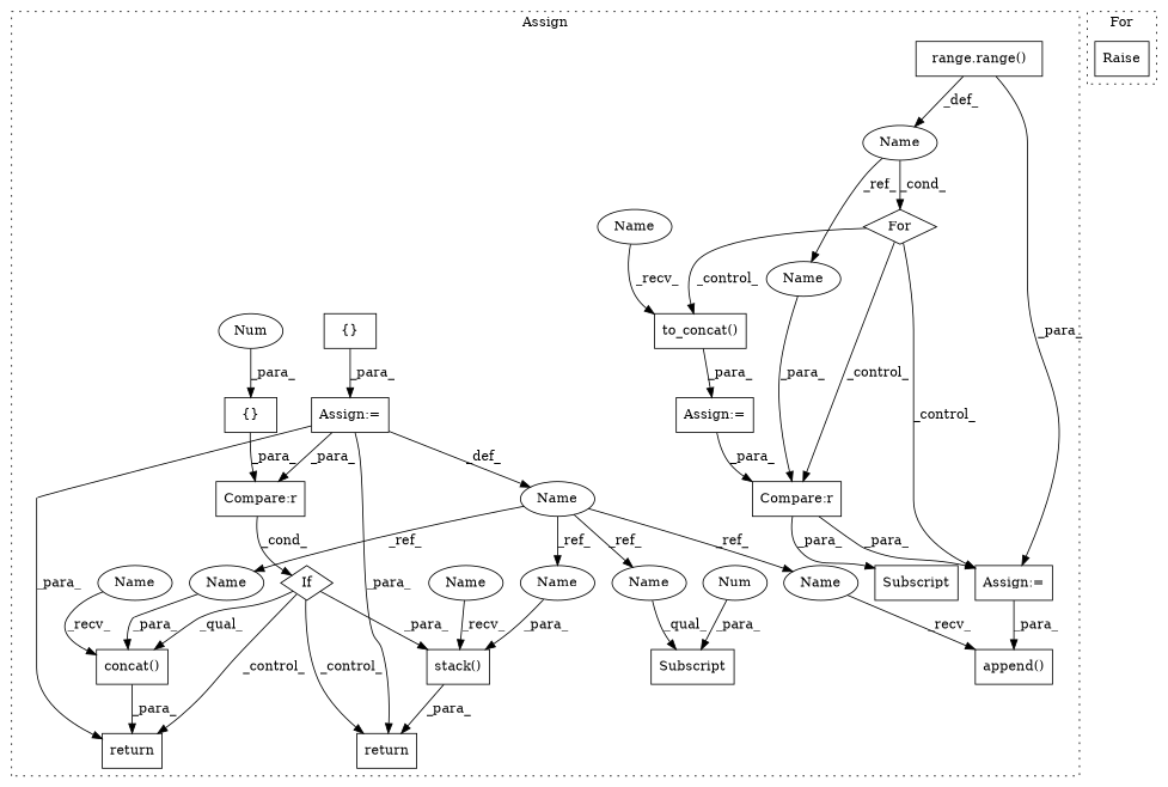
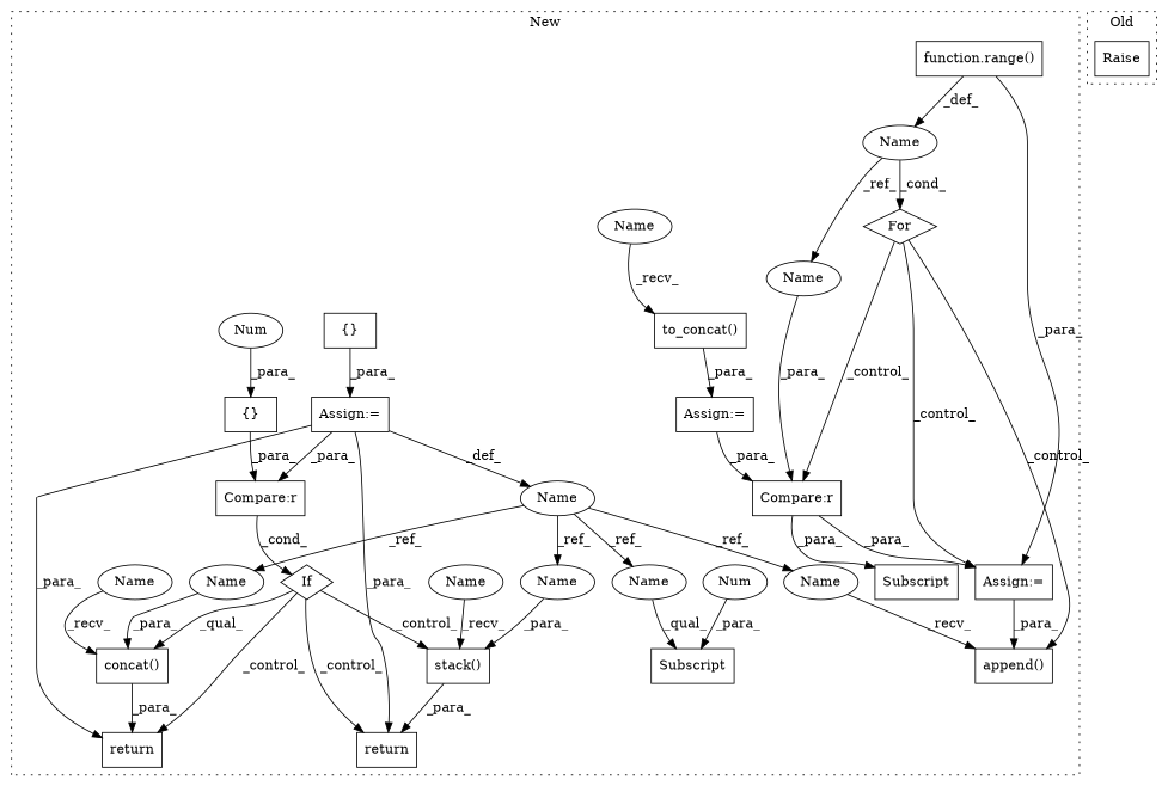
  digraph {
    node [a=87 l=3 s=34005 shape=box]
    n1 [a=75 l="9,9" label="stack()" s="34091,34103"]
    n2 [a=93 l=7 label=return s=34084]
    n3 [label=Name s=33885 shape=ellipse]
    n4 [a=75 l="11,1" label="append()" s="33984,33996"]
    n5 [a=107 l="4,10" label=For s="33898,33926" shape=diamond]
    n6 [l=1 label=Name s=33902 shape=ellipse]
-   n7 [a=75 l="6,1" label="range.range()" s="33907,33925"]
+   n7 [a=75 l="6,1" label="function.range()" s="33907,33925"]
    n8 [a=63 l="19,0" label=Subscript s="33947,0"]
    n9 [a=40 l=16 label="Compare:r" s=33949]
    n10 [a=96 label=If s=34002 shape=diamond]
    n11 [a=63 l="6,0" label=Subscript s="34005,0"]
    n12 [a=59 l="2,1" label="{}" s="33891,33891"]
    n13 [a=75 l="13,17" label="to_concat()" s="33730,33754"]
    n14 [a=40 l=19 label="Compare:r"]
    n15 [a=59 l="1,0" label="{}" s="34021,34023"]
    n16 [a=75 l="10,11" label="concat()" s="34041,34054"]
    n17 [a=76 l=1 label=Num s=34022 shape=ellipse]
    n18 [a=76 l=1 label=Num s=34009 shape=ellipse]
    n19 [a=68 label="Assign:=" s=33937]
    n20 [a=68 label="Assign:=" s=33727]
    n21 [a=68 label="Assign:=" s=33888]
    n22 [a=93 l=7 label=return s=34034]
    n23 [l=1 label=Name s=33964 shape=ellipse]
    n24 [l=2 label=Name s=33730 shape=ellipse]
    n25 [l=2 label=Name s=34041 shape=ellipse]
    n26 [l=2 label=Name s=34091 shape=ellipse]
    n27 [label=Name s=34100 shape=ellipse]
    n28 [label=Name s=33984 shape=ellipse]
    n29 [label=Name shape=ellipse]
    n30 [label=Name s=34051 shape=ellipse]
    n31 [a=91 l=6 label=Raise s=32705]
    subgraph cluster_1 {
-     label=Assign
+     label=New
      style=dotted
      n1
      n2
      n3
      n4
      n5
      n6
      n7
      n8
      n9
      n10
      n11
      n12
      n13
      n14
      n15
      n16
      n17
      n18
      n19
      n20
      n21
      n22
      n23
      n24
      n25
      n26
      n27
      n28
      n29
      n30
    }
    subgraph cluster_2 {
-     label=For
+     label=Old
      style=dotted
      n31
    }
    n1 -> n2 [label=_para_]
    n3 -> n27 [label=_ref_]
    n3 -> n28 [label=_ref_]
    n3 -> n29 [label=_ref_]
    n3 -> n30 [label=_ref_]
-   n5 -> n13 [label=_control_]
+   n5 -> n4 [label=_control_]
    n5 -> n9 [label=_control_]
    n5 -> n19 [label=_control_]
    n6 -> n5 [label=_cond_]
    n6 -> n23 [label=_ref_]
    n7 -> n6 [label=_def_]
    n7 -> n19 [label=_para_]
    n9 -> n8 [label=_para_]
    n9 -> n19 [label=_para_]
-   n10 -> n1 [label=_para_]
+   n10 -> n1 [label=_control_]
    n10 -> n2 [label=_control_]
    n10 -> n16 [label=_qual_]
    n10 -> n22 [label=_control_]
    n12 -> n21 [label=_para_]
    n13 -> n20 [label=_para_]
    n14 -> n10 [label=_cond_]
    n15 -> n14 [label=_para_]
    n16 -> n22 [label=_para_]
    n17 -> n15 [label=_para_]
    n18 -> n11 [label=_para_]
    n19 -> n4 [label=_para_]
    n20 -> n9 [label=_para_]
    n21 -> n2 [label=_para_]
    n21 -> n3 [label=_def_]
    n21 -> n14 [label=_para_]
    n21 -> n22 [label=_para_]
    n23 -> n9 [label=_para_]
    n24 -> n13 [label=_recv_]
    n25 -> n16 [label=_recv_]
    n26 -> n1 [label=_recv_]
    n27 -> n1 [label=_para_]
    n28 -> n4 [label=_recv_]
    n29 -> n11 [label=_qual_]
    n30 -> n16 [label=_para_]
  }
